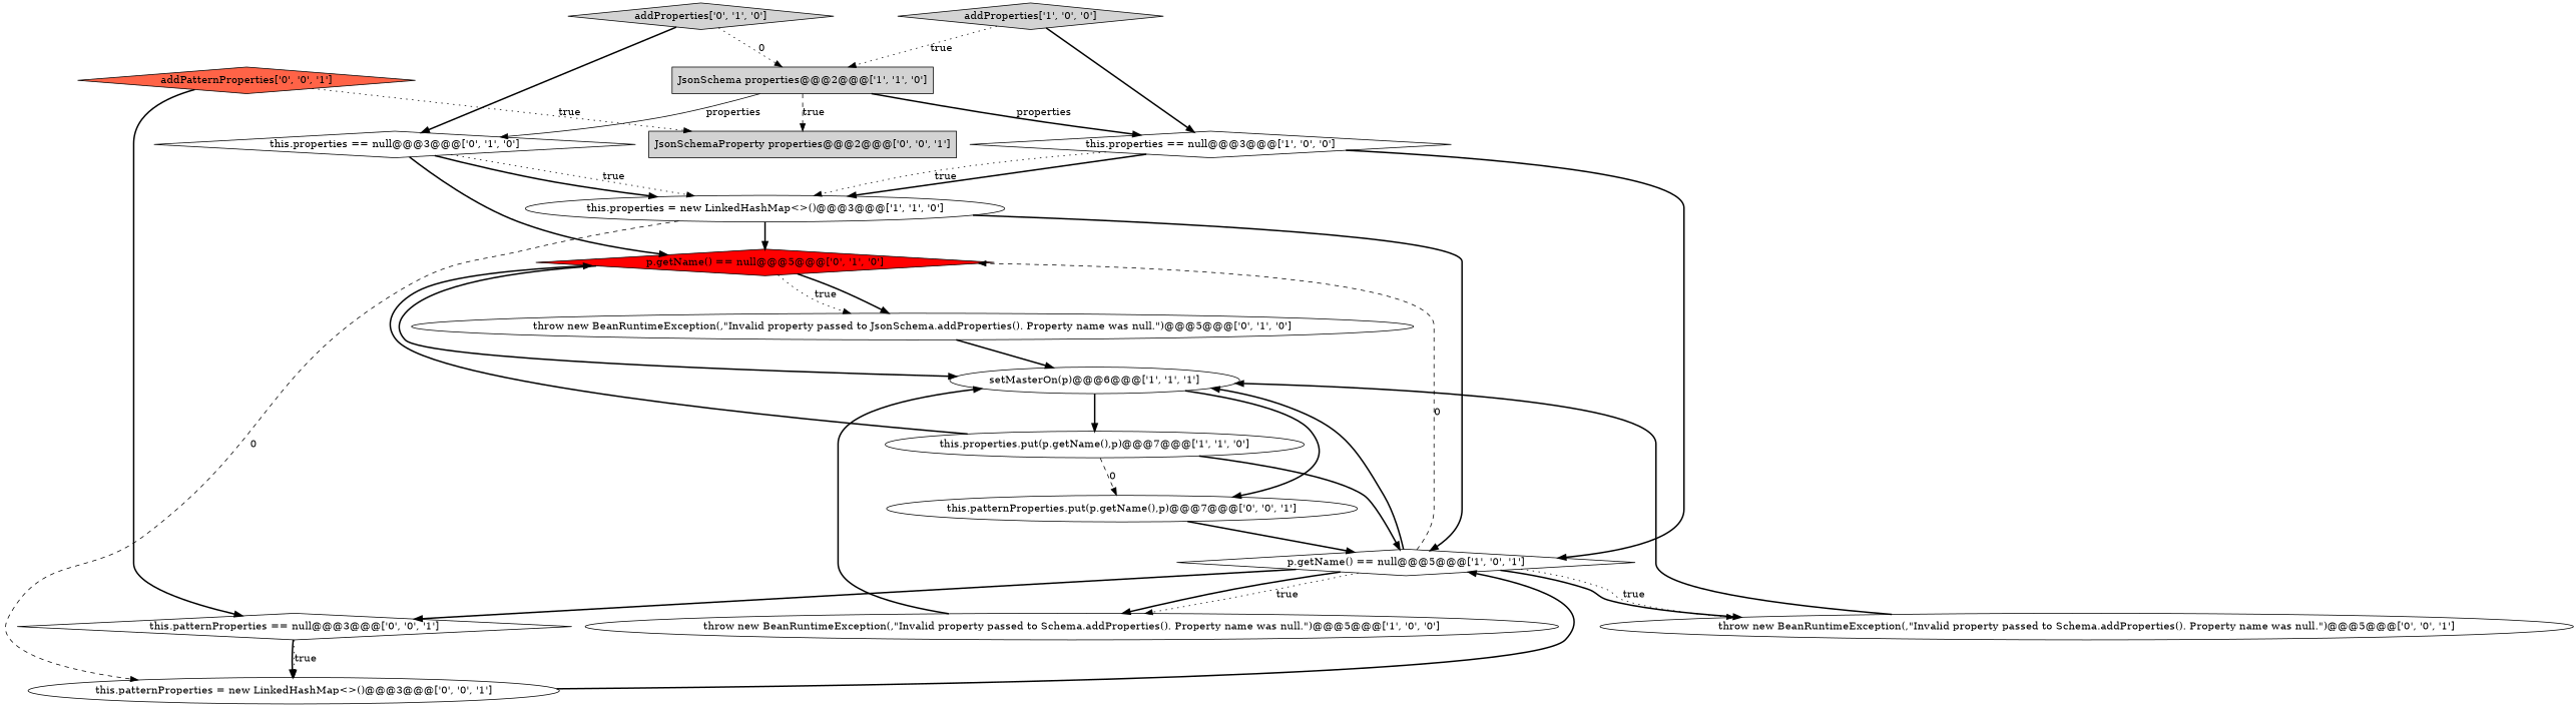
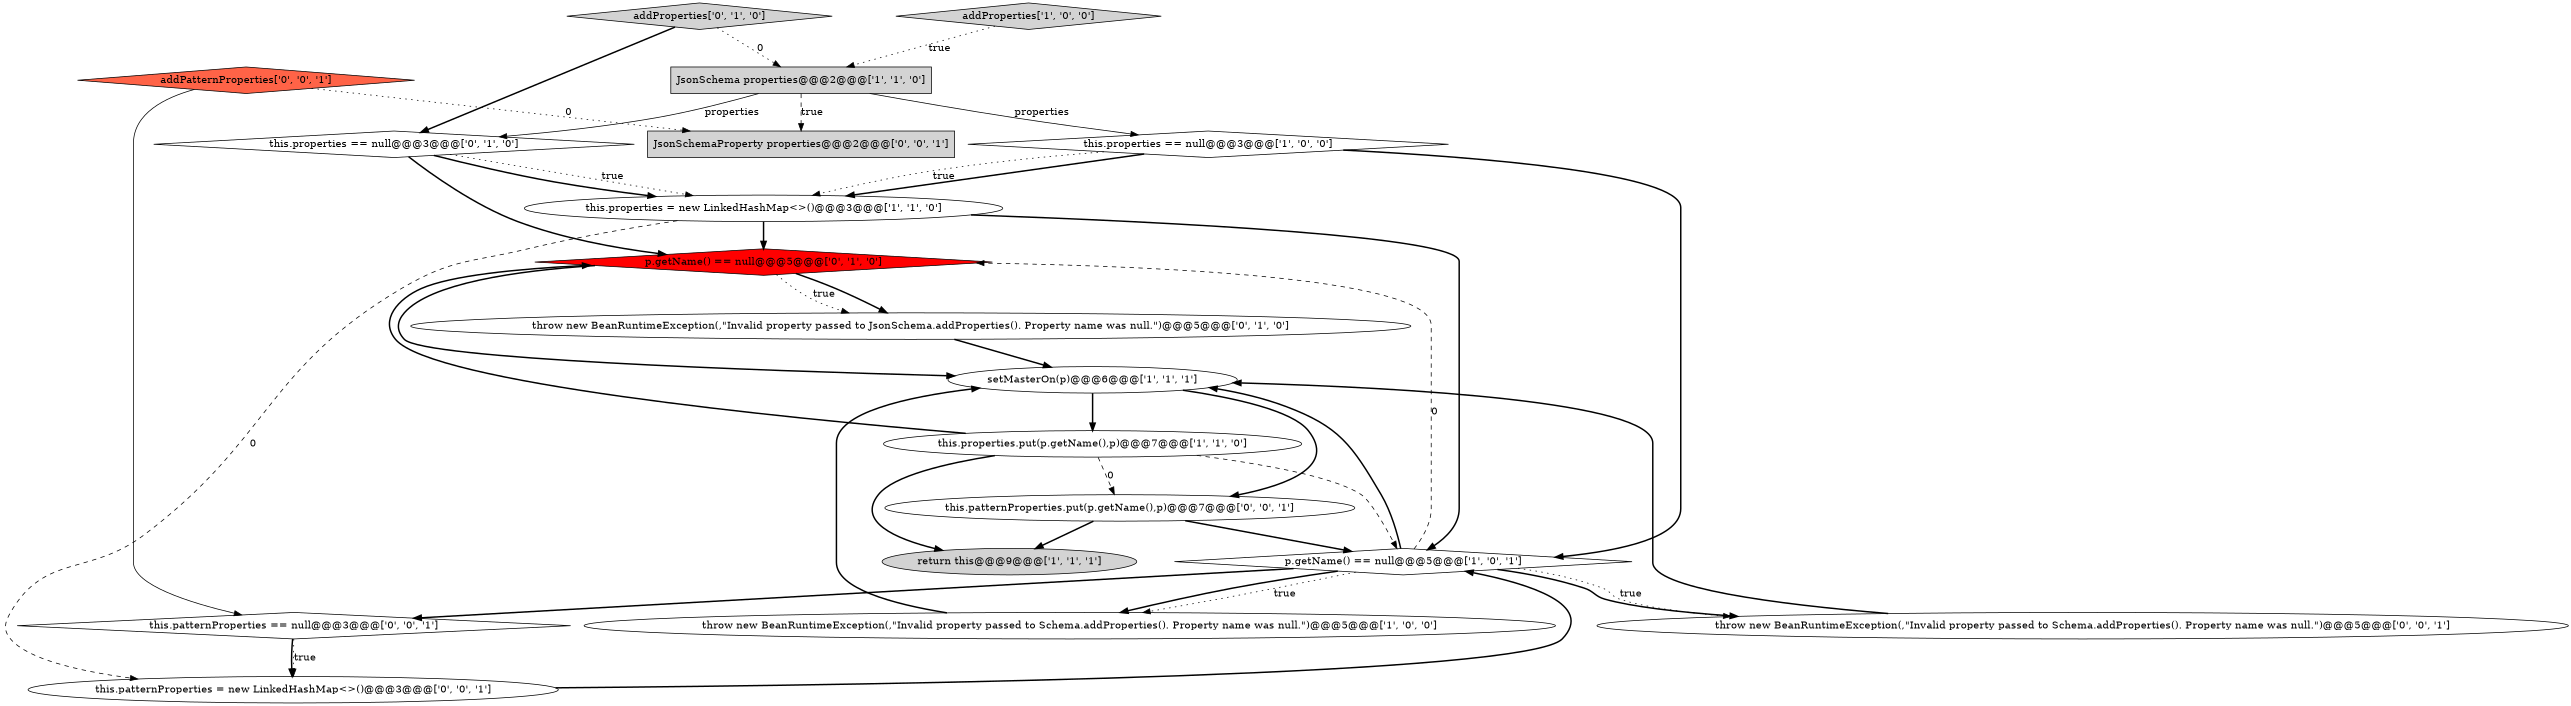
  digraph {
    node [fillcolor=white shape=ellipse style=filled]
    edge [style=bold]
    n1 [fillcolor=red label="p.getName() == null@@@5@@@['0', '1', '0']" shape=diamond]
    n2 [label="setMasterOn(p)@@@6@@@['1', '1', '1']"]
    n3 [label="throw new BeanRuntimeException(,\"Invalid property passed to JsonSchema.addProperties(). Property name was null.\")@@@5@@@['0', '1', '0']"]
    n4 [label="this.properties.put(p.getName(),p)@@@7@@@['1', '1', '0']"]
    n5 [label="this.patternProperties.put(p.getName(),p)@@@7@@@['0', '0', '1']"]
    n6 [fillcolor=lightgray label="addProperties['0', '1', '0']" shape=diamond]
    n7 [fillcolor=lightgray label="JsonSchema properties@@@2@@@['1', '1', '0']" shape=box]
    n8 [label="this.properties == null@@@3@@@['0', '1', '0']" shape=diamond]
    n9 [label="this.properties == null@@@3@@@['1', '0', '0']" shape=diamond]
    n10 [fillcolor=lightgray label="JsonSchemaProperty properties@@@2@@@['0', '0', '1']" shape=box]
    n11 [label="this.properties = new LinkedHashMap<>()@@@3@@@['1', '1', '0']"]
    n12 [label="p.getName() == null@@@5@@@['1', '0', '1']" shape=diamond]
    n13 [label="throw new BeanRuntimeException(,\"Invalid property passed to Schema.addProperties(). Property name was null.\")@@@5@@@['0', '0', '1']"]
    n14 [label="throw new BeanRuntimeException(,\"Invalid property passed to Schema.addProperties(). Property name was null.\")@@@5@@@['1', '0', '0']"]
    n15 [label="this.patternProperties == null@@@3@@@['0', '0', '1']" shape=diamond]
    n16 [label="this.patternProperties = new LinkedHashMap<>()@@@3@@@['0', '0', '1']"]
+   n17 [fillcolor=lightgray label="return this@@@9@@@['1', '1', '1']"]
    n18 [fillcolor=lightgray label="addProperties['1', '0', '0']" shape=diamond]
    n19 [fillcolor=tomato label="addPatternProperties['0', '0', '1']" shape=diamond]
    n1 -> n2
    n1 -> n3 [label=true style=dotted]
    n1 -> n3
    n2 -> n4
    n2 -> n5
    n3 -> n2
    n4 -> n1
    n4 -> n5 [label=0 style=dashed]
-   n4 -> n12
+   n4 -> n12 [style=dashed]
+   n4 -> n17
    n5 -> n12
+   n5 -> n17
    n6 -> n7 [label=0 style=dotted]
    n6 -> n8
    n7 -> n8 [label=properties style=solid]
-   n7 -> n9 [label=properties]
+   n7 -> n9 [label=properties style=solid]
    n7 -> n10 [label=true style=dashed]
    n8 -> n1
    n8 -> n11 [label=true style=dotted]
    n8 -> n11
    n9 -> n11
    n9 -> n11 [label=true style=dotted]
    n9 -> n12
    n11 -> n1
    n11 -> n12
    n11 -> n16 [label=0 style=dashed]
    n12 -> n1 [label=0 style=dashed]
    n12 -> n2
    n12 -> n13
    n12 -> n13 [label=true style=dotted]
    n12 -> n14
    n12 -> n14 [label=true style=dotted]
    n12 -> n15
    n13 -> n2
    n14 -> n2
    n15 -> n16 [label=true style=dotted]
    n15 -> n16
    n16 -> n12
    n18 -> n7 [label=true style=dotted]
-   n18 -> n9
-   n19 -> n10 [label=true style=dotted]
-   n19 -> n15
+   n19 -> n10 [label=0 style=dotted]
+   n19 -> n15 [style=solid]
  }
